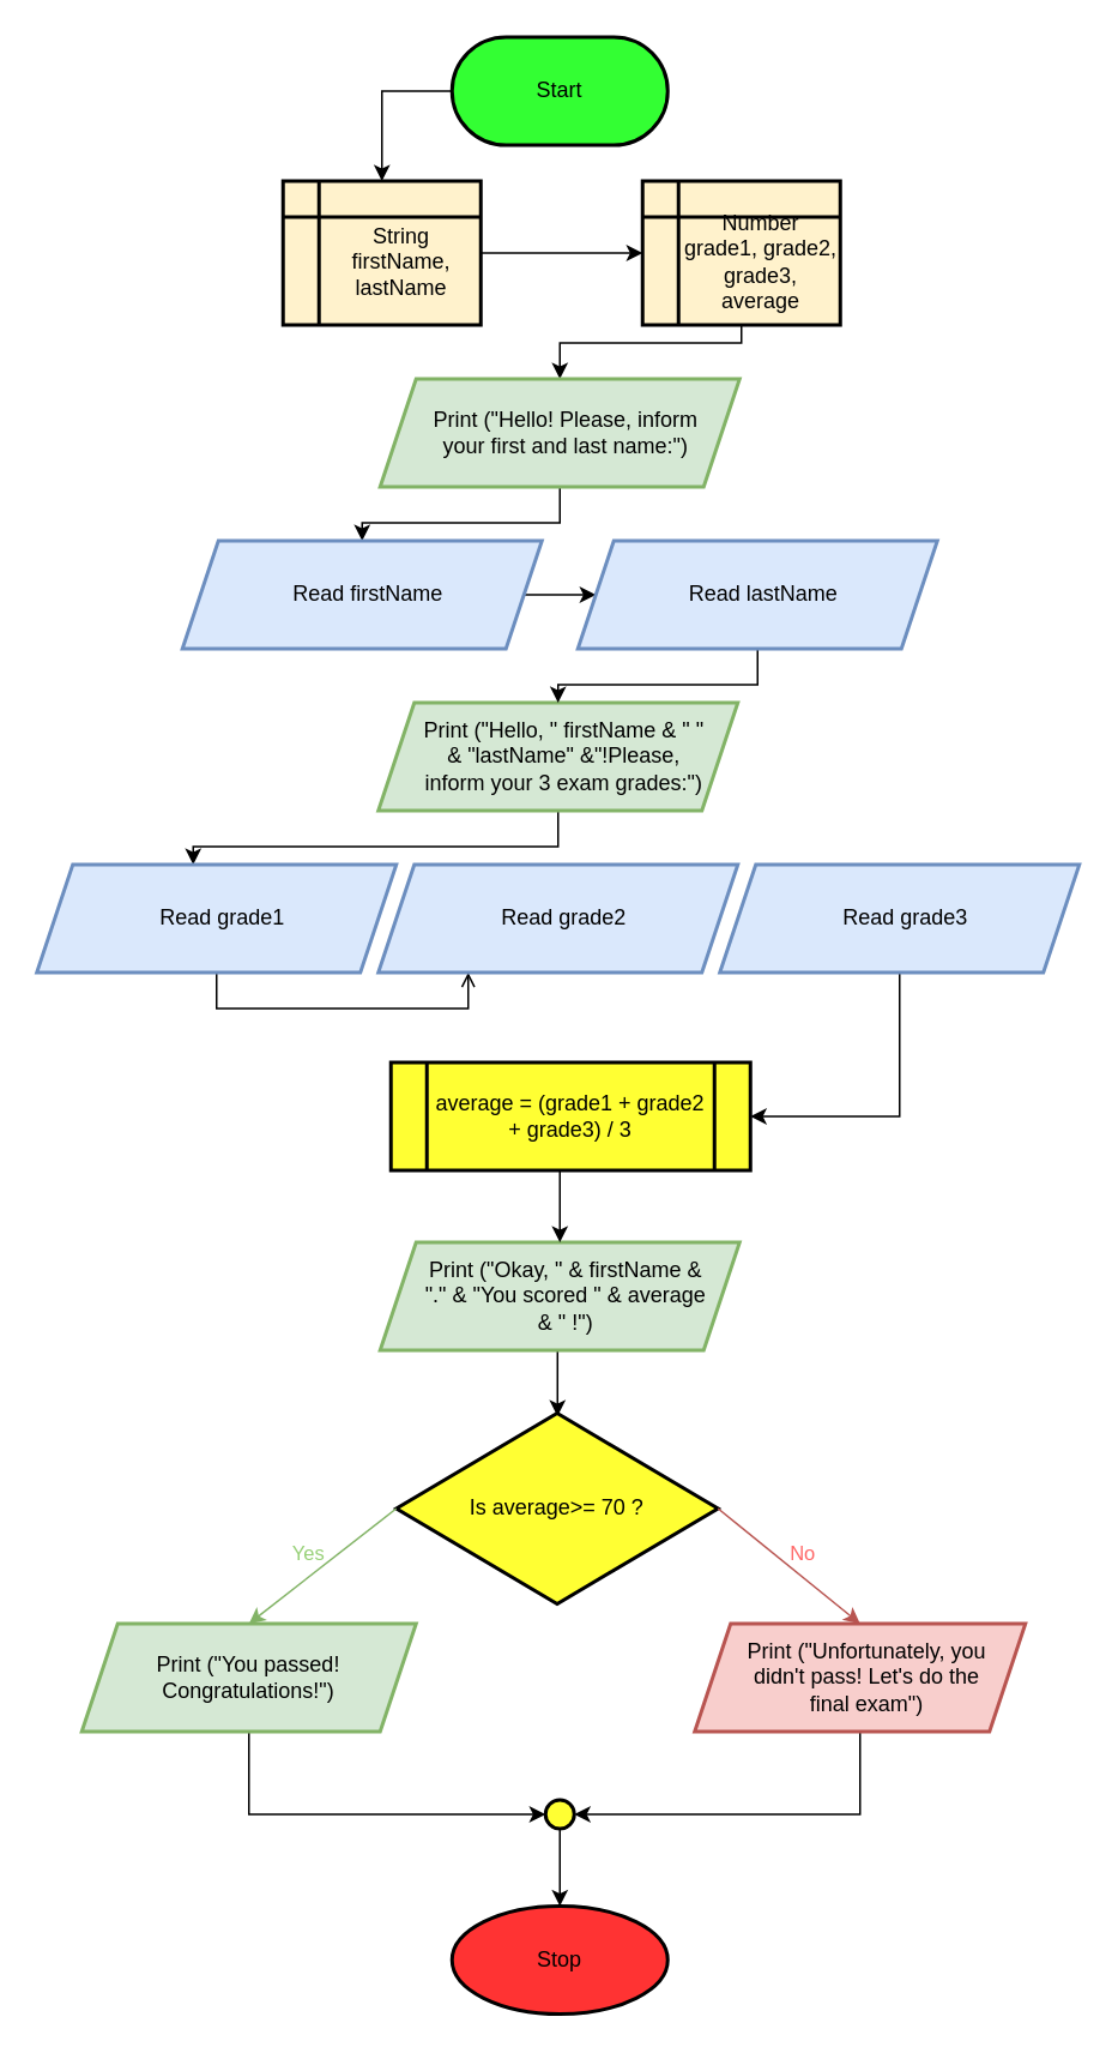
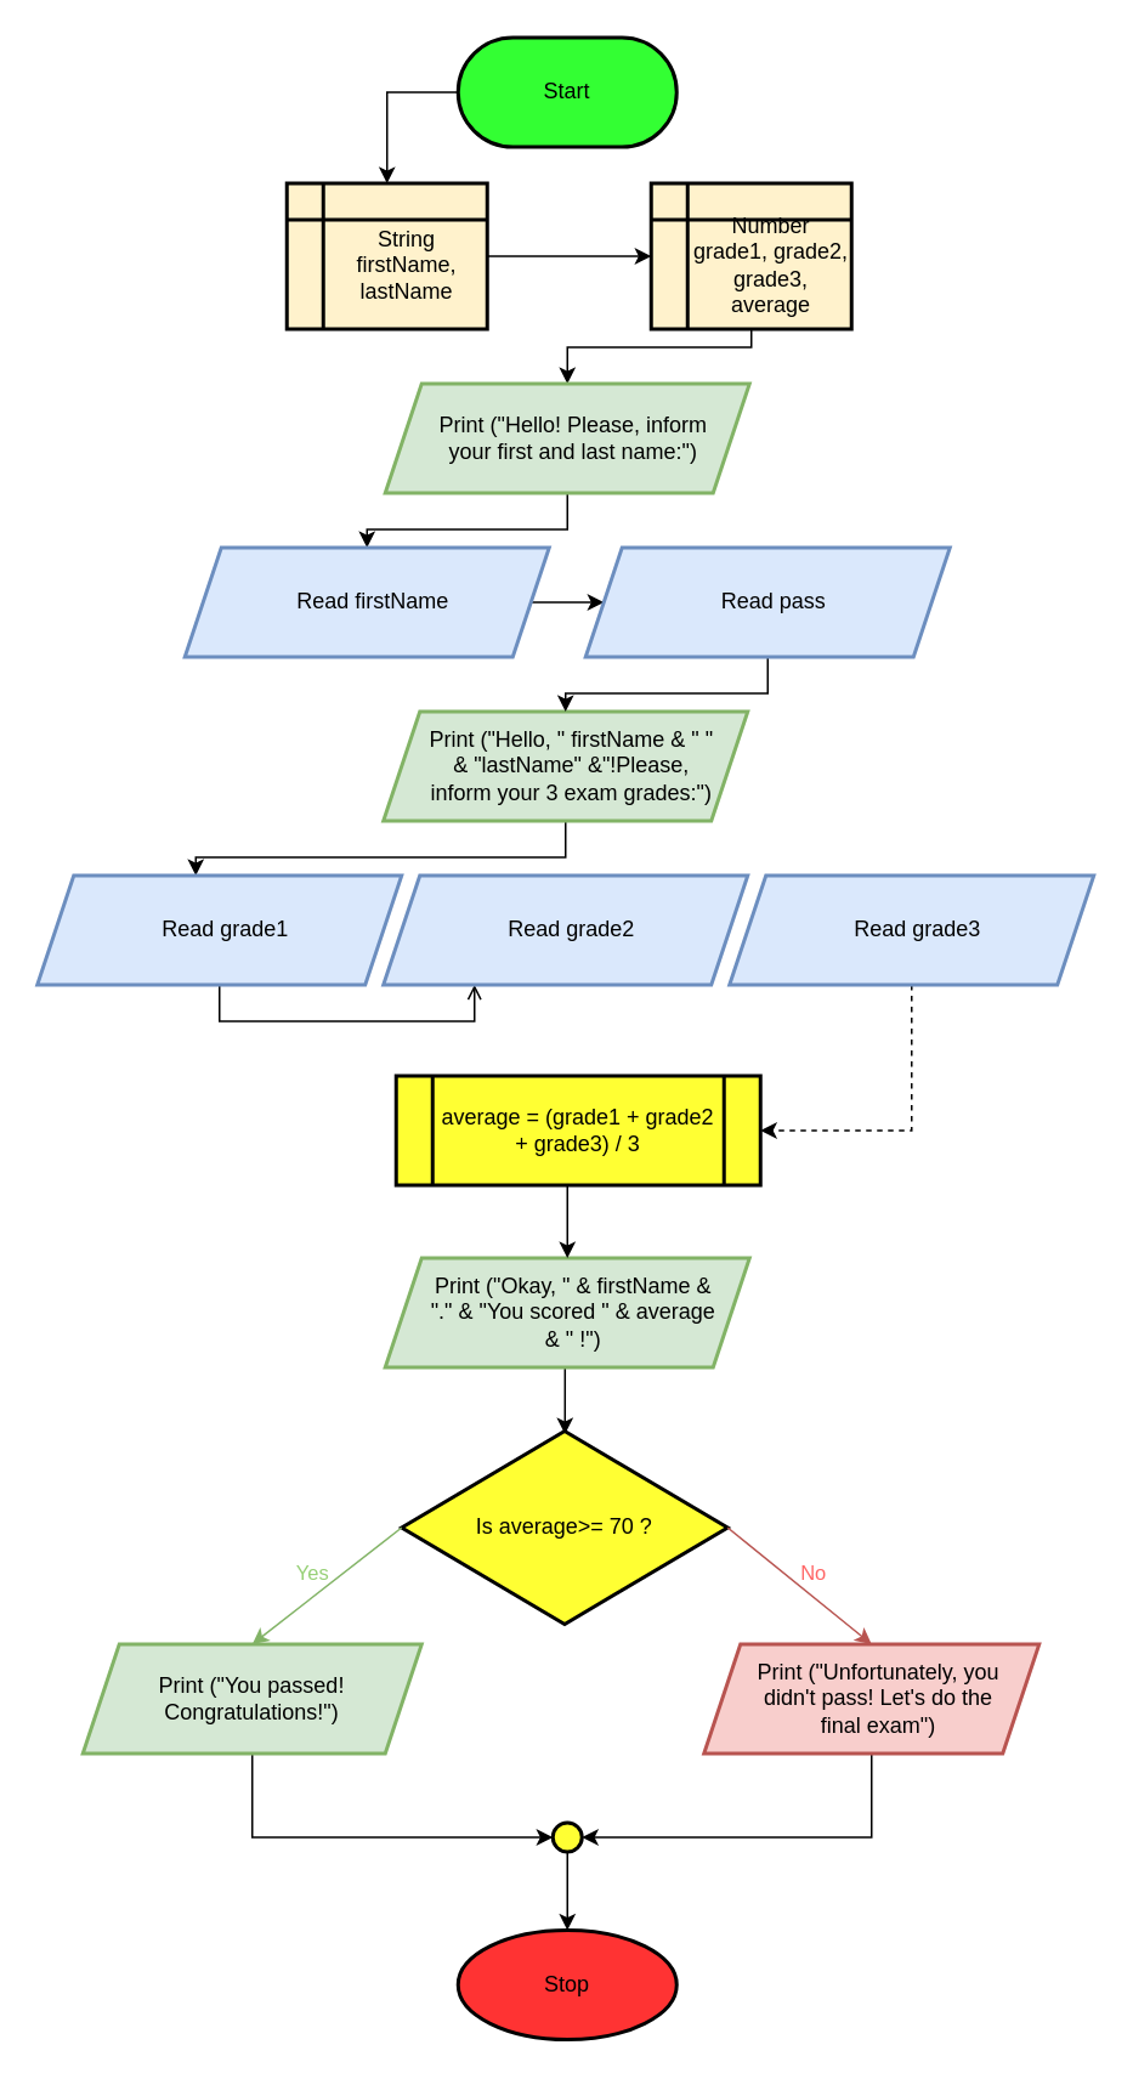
  <mxCell id="0" />
  <mxCell id="1" parent="0" />
  <mxCell id="2" value="" style="edgeStyle=orthogonalEdgeStyle;rounded=0;orthogonalLoop=1;jettySize=auto;html=1;fontColor=default;entryX=0.5;entryY=0;entryDx=0;entryDy=0;" edge="1" parent="1" source="3" target="6"><mxGeometry relative="1" as="geometry"><mxPoint x="171" y="50" as="targetPoint" /><Array as="points"><mxPoint x="212" y="50" /></Array></mxGeometry></mxCell>
  <mxCell id="3" value="Start" style="rounded=1;whiteSpace=wrap;html=1;arcSize=50;fillColor=#33FF33;strokeColor=#000000;strokeWidth=2;" vertex="1" parent="1"><mxGeometry x="251" y="20" width="120" height="60" as="geometry" /></mxCell>
  <mxCell id="4" value="Stop" style="ellipse;whiteSpace=wrap;html=1;arcSize=50;fillColor=#FF3333;strokeColor=#000000;strokeWidth=2;" vertex="1" parent="1"><mxGeometry x="251" y="1059" width="120" height="60" as="geometry" /></mxCell>
  <mxCell id="5" value="" style="edgeStyle=orthogonalEdgeStyle;rounded=0;orthogonalLoop=1;jettySize=auto;html=1;fontColor=default;" edge="1" parent="1" source="6" target="8"><mxGeometry relative="1" as="geometry" /></mxCell>
  <mxCell id="6" value="String firstName, lastName" style="shape=internalStorage;whiteSpace=wrap;html=1;backgroundOutline=1;strokeColor=#000000;strokeWidth=2;fillColor=#fff2cc;perimeterSpacing=0;rounded=0;shadow=0;glass=0;sketch=0;align=center;labelPosition=center;verticalLabelPosition=middle;verticalAlign=middle;fontColor=default;labelBackgroundColor=none;spacingLeft=22;spacingTop=10;" vertex="1" parent="1"><mxGeometry x="157" y="100" width="110" height="80" as="geometry" /></mxCell>
  <mxCell id="7" value="" style="edgeStyle=orthogonalEdgeStyle;rounded=0;orthogonalLoop=1;jettySize=auto;html=1;fontColor=default;" edge="1" parent="1" source="8" target="10"><mxGeometry relative="1" as="geometry"><Array as="points"><mxPoint x="412" y="190" /><mxPoint x="311" y="190" /></Array></mxGeometry></mxCell>
  <mxCell id="8" value="Number grade1, grade2, grade3, average" style="shape=internalStorage;whiteSpace=wrap;html=1;backgroundOutline=1;strokeColor=#000000;strokeWidth=2;fillColor=#fff2cc;perimeterSpacing=0;rounded=0;shadow=0;glass=0;sketch=0;align=center;labelPosition=center;verticalLabelPosition=middle;verticalAlign=middle;fontColor=default;labelBackgroundColor=none;spacingLeft=22;spacingTop=10;" vertex="1" parent="1"><mxGeometry x="357" y="100" width="110" height="80" as="geometry" /></mxCell>
  <mxCell id="9" value="" style="edgeStyle=orthogonalEdgeStyle;rounded=0;orthogonalLoop=1;jettySize=auto;html=1;fontColor=default;" edge="1" parent="1" source="10" target="16"><mxGeometry relative="1" as="geometry" /></mxCell>
  <mxCell id="10" value="&lt;div&gt;&lt;span&gt;Print (&quot;Hello! Please, inform your first and last name:&quot;)&lt;/span&gt;&lt;/div&gt;" style="shape=parallelogram;perimeter=parallelogramPerimeter;whiteSpace=wrap;html=1;fixedSize=1;rounded=0;shadow=0;glass=0;labelBackgroundColor=none;sketch=0;strokeColor=#82b366;strokeWidth=2;fillColor=#d5e8d4;align=center;spacingLeft=20;spacingRight=13;" vertex="1" parent="1"><mxGeometry x="211" y="210" width="200" height="60" as="geometry" /></mxCell>
  <mxCell id="11" value="" style="edgeStyle=orthogonalEdgeStyle;rounded=0;orthogonalLoop=1;jettySize=auto;html=1;fontColor=default;" edge="1" parent="1" source="12" target="20"><mxGeometry relative="1" as="geometry"><Array as="points"><mxPoint x="310" y="470" /><mxPoint x="107" y="470" /></Array></mxGeometry></mxCell>
  <mxCell id="12" value="&lt;div&gt;&lt;span&gt;Print (&quot;Hello, &quot; firstName &amp;amp; &quot; &quot; &amp;amp; &quot;lastName&quot; &amp;amp;&quot;!Please, inform your 3 exam grades:&quot;)&lt;/span&gt;&lt;/div&gt;" style="shape=parallelogram;perimeter=parallelogramPerimeter;whiteSpace=wrap;html=1;fixedSize=1;rounded=0;shadow=0;glass=0;labelBackgroundColor=none;sketch=0;strokeColor=#82b366;strokeWidth=2;fillColor=#d5e8d4;align=center;spacingLeft=20;spacingRight=13;" vertex="1" parent="1"><mxGeometry x="210" y="390" width="200" height="60" as="geometry" /></mxCell>
  <mxCell id="13" style="edgeStyle=orthogonalEdgeStyle;rounded=0;orthogonalLoop=1;jettySize=auto;html=1;exitX=0.5;exitY=1;exitDx=0;exitDy=0;entryX=0.501;entryY=0.016;entryDx=0;entryDy=0;entryPerimeter=0;fontColor=default;" edge="1" parent="1" source="14" target="26"><mxGeometry relative="1" as="geometry" /></mxCell>
  <mxCell id="14" value="&lt;div&gt;&lt;span&gt;Print (&quot;Okay, &quot; &amp;amp; firstName &amp;amp; &quot;.&quot; &amp;amp; &quot;You scored &quot; &amp;amp; average &amp;amp; &quot; !&quot;)&lt;/span&gt;&lt;/div&gt;" style="shape=parallelogram;perimeter=parallelogramPerimeter;whiteSpace=wrap;html=1;fixedSize=1;rounded=0;shadow=0;glass=0;labelBackgroundColor=none;sketch=0;strokeColor=#82b366;strokeWidth=2;fillColor=#d5e8d4;align=center;spacingLeft=20;spacingRight=13;" vertex="1" parent="1"><mxGeometry x="211" y="690" width="200" height="60" as="geometry" /></mxCell>
  <mxCell id="15" value="" style="edgeStyle=orthogonalEdgeStyle;rounded=0;orthogonalLoop=1;jettySize=auto;html=1;fontColor=default;" edge="1" parent="1" source="16" target="18"><mxGeometry relative="1" as="geometry" /></mxCell>
  <mxCell id="16" value="&lt;div&gt;&lt;span&gt;Read firstName&lt;/span&gt;&lt;/div&gt;" style="shape=parallelogram;perimeter=parallelogramPerimeter;whiteSpace=wrap;html=1;fixedSize=1;rounded=0;shadow=0;glass=0;labelBackgroundColor=none;sketch=0;strokeColor=#6c8ebf;strokeWidth=2;fillColor=#dae8fc;align=center;spacingLeft=20;spacingRight=13;" vertex="1" parent="1"><mxGeometry x="101" y="300" width="200" height="60" as="geometry" /></mxCell>
  <mxCell id="17" value="" style="edgeStyle=orthogonalEdgeStyle;rounded=0;orthogonalLoop=1;jettySize=auto;html=1;fontColor=default;" edge="1" parent="1" source="18" target="12"><mxGeometry relative="1" as="geometry" /></mxCell>
- <mxCell id="18" value="&lt;div&gt;&lt;span&gt;Read lastName&lt;/span&gt;&lt;/div&gt;" style="shape=parallelogram;perimeter=parallelogramPerimeter;whiteSpace=wrap;html=1;fixedSize=1;rounded=0;shadow=0;glass=0;labelBackgroundColor=none;sketch=0;strokeColor=#6c8ebf;strokeWidth=2;fillColor=#dae8fc;align=center;spacingLeft=20;spacingRight=13;" vertex="1" parent="1"><mxGeometry x="321" y="300" width="200" height="60" as="geometry" /></mxCell>
+ <mxCell id="18" value="&lt;div&gt;&lt;span&gt;Read pass&lt;/span&gt;&lt;/div&gt;" style="shape=parallelogram;perimeter=parallelogramPerimeter;whiteSpace=wrap;html=1;fixedSize=1;rounded=0;shadow=0;glass=0;labelBackgroundColor=none;sketch=0;strokeColor=#6c8ebf;strokeWidth=2;fillColor=#dae8fc;align=center;spacingLeft=20;spacingRight=13;" vertex="1" parent="1"><mxGeometry x="321" y="300" width="200" height="60" as="geometry" /></mxCell>
  <mxCell id="19" style="edgeStyle=orthogonalEdgeStyle;rounded=0;orthogonalLoop=1;jettySize=auto;html=1;exitX=0.5;exitY=1;exitDx=0;exitDy=0;entryX=0.25;entryY=1;entryDx=0;entryDy=0;fontColor=default;endArrow=open;" edge="1" parent="1" source="20" target="21"><mxGeometry relative="1" as="geometry" /></mxCell>
  <mxCell id="20" value="&lt;div&gt;&lt;span&gt;Read grade1&lt;/span&gt;&lt;/div&gt;" style="shape=parallelogram;perimeter=parallelogramPerimeter;whiteSpace=wrap;html=1;fixedSize=1;rounded=0;shadow=0;glass=0;labelBackgroundColor=none;sketch=0;strokeColor=#6c8ebf;strokeWidth=2;fillColor=#dae8fc;align=center;spacingLeft=20;spacingRight=13;" vertex="1" parent="1"><mxGeometry x="20" y="480" width="200" height="60" as="geometry" /></mxCell>
  <mxCell id="21" value="&lt;div&gt;&lt;span&gt;Read grade2&lt;/span&gt;&lt;/div&gt;" style="shape=parallelogram;perimeter=parallelogramPerimeter;whiteSpace=wrap;html=1;fixedSize=1;rounded=0;shadow=0;glass=0;labelBackgroundColor=none;sketch=0;strokeColor=#6c8ebf;strokeWidth=2;fillColor=#dae8fc;align=center;spacingLeft=20;spacingRight=13;" vertex="1" parent="1"><mxGeometry x="210" y="480" width="200" height="60" as="geometry" /></mxCell>
- <mxCell id="22" style="edgeStyle=orthogonalEdgeStyle;rounded=0;orthogonalLoop=1;jettySize=auto;html=1;exitX=0.5;exitY=1;exitDx=0;exitDy=0;entryX=1;entryY=0.5;entryDx=0;entryDy=0;fontColor=default;" edge="1" parent="1" source="23" target="25"><mxGeometry relative="1" as="geometry" /></mxCell>
+ <mxCell id="22" style="edgeStyle=orthogonalEdgeStyle;rounded=0;orthogonalLoop=1;jettySize=auto;html=1;exitX=0.5;exitY=1;exitDx=0;exitDy=0;entryX=1;entryY=0.5;entryDx=0;entryDy=0;fontColor=default;dashed=1;" edge="1" parent="1" source="23" target="25"><mxGeometry relative="1" as="geometry" /></mxCell>
  <mxCell id="23" value="&lt;div&gt;&lt;span&gt;Read grade3&lt;/span&gt;&lt;/div&gt;" style="shape=parallelogram;perimeter=parallelogramPerimeter;whiteSpace=wrap;html=1;fixedSize=1;rounded=0;shadow=0;glass=0;labelBackgroundColor=none;sketch=0;strokeColor=#6c8ebf;strokeWidth=2;fillColor=#dae8fc;align=center;spacingLeft=20;spacingRight=13;" vertex="1" parent="1"><mxGeometry x="400" y="480" width="200" height="60" as="geometry" /></mxCell>
  <mxCell id="24" value="" style="edgeStyle=orthogonalEdgeStyle;rounded=0;orthogonalLoop=1;jettySize=auto;html=1;fontColor=default;" edge="1" parent="1" source="25" target="14"><mxGeometry relative="1" as="geometry"><Array as="points"><mxPoint x="311" y="670" /><mxPoint x="311" y="670" /></Array></mxGeometry></mxCell>
  <mxCell id="25" value="average = (grade1 + grade2 + grade3) / 3" style="shape=process;whiteSpace=wrap;html=1;backgroundOutline=1;rounded=0;shadow=0;glass=0;labelBackgroundColor=none;sketch=0;fontColor=default;strokeColor=#000000;strokeWidth=2;fillColor=#FFFF33;" vertex="1" parent="1"><mxGeometry x="217" y="590" width="200" height="60" as="geometry" /></mxCell>
  <mxCell id="26" value="Is average&amp;gt;= 70 ?" style="rhombus;whiteSpace=wrap;html=1;rounded=0;shadow=0;glass=0;labelBackgroundColor=none;sketch=0;fontColor=default;strokeColor=#000000;strokeWidth=2;fillColor=#FFFF33;" vertex="1" parent="1"><mxGeometry x="220" y="785" width="179" height="106" as="geometry" /></mxCell>
  <mxCell id="27" style="edgeStyle=orthogonalEdgeStyle;rounded=0;orthogonalLoop=1;jettySize=auto;html=1;exitX=0.5;exitY=1;exitDx=0;exitDy=0;entryX=1;entryY=0.5;entryDx=0;entryDy=0;fontColor=#FF6666;startArrow=none;startFill=0;endArrow=classic;endFill=1;" edge="1" parent="1" source="28" target="38"><mxGeometry relative="1" as="geometry" /></mxCell>
  <mxCell id="28" value="Print (&quot;Unfortunately, you didn't pass! Let's do the final exam&quot;)" style="shape=parallelogram;perimeter=parallelogramPerimeter;whiteSpace=wrap;html=1;fixedSize=1;fillColor=#f8cecc;strokeColor=#b85450;rounded=0;shadow=0;glass=0;labelBackgroundColor=none;sketch=0;strokeWidth=2;spacingLeft=22;spacingRight=14;" vertex="1" parent="1"><mxGeometry x="386" y="902" width="184" height="60" as="geometry" /></mxCell>
  <mxCell id="29" style="edgeStyle=orthogonalEdgeStyle;rounded=0;orthogonalLoop=1;jettySize=auto;html=1;exitX=0.5;exitY=1;exitDx=0;exitDy=0;entryX=0;entryY=0.5;entryDx=0;entryDy=0;fontColor=#FF6666;startArrow=none;startFill=0;endArrow=classic;endFill=1;" edge="1" parent="1" source="30" target="38"><mxGeometry relative="1" as="geometry" /></mxCell>
  <mxCell id="30" value="Print (&quot;You passed! Congratulations!&quot;)" style="shape=parallelogram;perimeter=parallelogramPerimeter;whiteSpace=wrap;html=1;fixedSize=1;fillColor=#d5e8d4;strokeColor=#82b366;rounded=0;shadow=0;glass=0;labelBackgroundColor=none;sketch=0;strokeWidth=2;" vertex="1" parent="1"><mxGeometry x="45" y="902" width="186" height="60" as="geometry" /></mxCell>
  <mxCell id="31" value="" style="endArrow=classic;html=1;rounded=0;fontColor=#97D077;exitX=0;exitY=0.5;exitDx=0;exitDy=0;entryX=0.5;entryY=0;entryDx=0;entryDy=0;fillColor=#d5e8d4;strokeColor=#82b366;" edge="1" parent="1" source="26" target="30"><mxGeometry relative="1" as="geometry"><mxPoint x="101" y="847" as="sourcePoint" /><mxPoint x="261" y="847" as="targetPoint" /></mxGeometry></mxCell>
  <mxCell id="32" value="Yes" style="edgeLabel;resizable=0;html=1;align=center;verticalAlign=middle;rounded=0;shadow=0;glass=0;labelBackgroundColor=none;sketch=0;fontColor=#97D077;strokeColor=#000000;strokeWidth=2;fillColor=#FFFF33;spacingBottom=15;spacingRight=18;" connectable="0" vertex="1" parent="31"><mxGeometry relative="1" as="geometry" /></mxCell>
  <mxCell id="33" value="" style="edgeLabel;resizable=0;html=1;align=right;verticalAlign=bottom;rounded=0;shadow=0;glass=0;labelBackgroundColor=none;sketch=0;fontColor=default;strokeColor=#000000;strokeWidth=2;fillColor=#FFFF33;" connectable="0" vertex="1" parent="31"><mxGeometry x="1" relative="1" as="geometry" /></mxCell>
  <mxCell id="34" value="" style="endArrow=classic;html=1;rounded=0;fontColor=default;exitX=1;exitY=0.5;exitDx=0;exitDy=0;entryX=0.5;entryY=0;entryDx=0;entryDy=0;fillColor=#f8cecc;strokeColor=#b85450;" edge="1" parent="1" source="26" target="28"><mxGeometry relative="1" as="geometry"><mxPoint x="515.5" y="837.71" as="sourcePoint" /><mxPoint x="399" y="837.71" as="targetPoint" /></mxGeometry></mxCell>
  <mxCell id="35" value="No" style="edgeLabel;resizable=0;html=1;align=center;verticalAlign=middle;rounded=0;shadow=0;glass=0;labelBackgroundColor=none;sketch=0;fontColor=#FF6666;strokeColor=#000000;strokeWidth=2;fillColor=#FFFF33;spacingBottom=15;spacingLeft=13;" connectable="0" vertex="1" parent="34"><mxGeometry relative="1" as="geometry" /></mxCell>
  <mxCell id="36" value="" style="edgeLabel;resizable=0;html=1;align=right;verticalAlign=bottom;rounded=0;shadow=0;glass=0;labelBackgroundColor=none;sketch=0;fontColor=default;strokeColor=#000000;strokeWidth=2;fillColor=#FFFF33;" connectable="0" vertex="1" parent="34"><mxGeometry x="1" relative="1" as="geometry" /></mxCell>
  <mxCell id="37" value="" style="edgeStyle=orthogonalEdgeStyle;rounded=0;orthogonalLoop=1;jettySize=auto;html=1;fontColor=#FF6666;startArrow=none;startFill=0;endArrow=classic;endFill=1;" edge="1" parent="1" source="38" target="4"><mxGeometry relative="1" as="geometry" /></mxCell>
  <mxCell id="38" value="" style="ellipse;whiteSpace=wrap;html=1;aspect=fixed;rounded=0;shadow=0;glass=0;labelBackgroundColor=none;sketch=0;fontColor=#FF6666;strokeColor=#000000;strokeWidth=2;fillColor=#FFFF33;" vertex="1" parent="1"><mxGeometry x="303" y="1000" width="16" height="16" as="geometry" /></mxCell>
